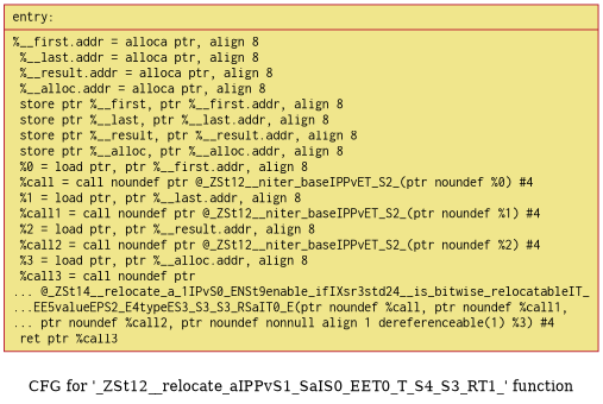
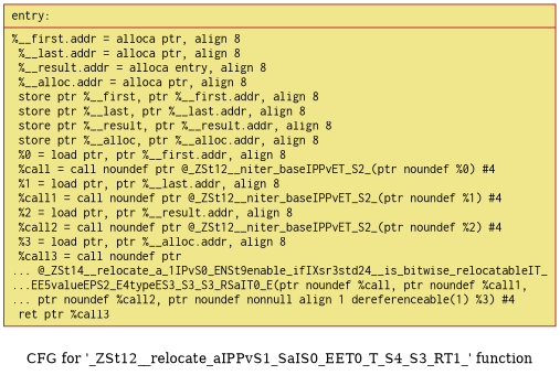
  digraph {
    label="CFG for '_ZSt12__relocate_aIPPvS1_SaIS0_EET0_T_S4_S3_RT1_' function"
-   n1 [color="#b70d28ff" fillcolor=khaki fontname=Courier label="{entry:\l|  %__first.addr = alloca ptr, align 8\l  %__last.addr = alloca ptr, align 8\l  %__result.addr = alloca ptr, align 8\l  %__alloc.addr = alloca ptr, align 8\l  store ptr %__first, ptr %__first.addr, align 8\l  store ptr %__last, ptr %__last.addr, align 8\l  store ptr %__result, ptr %__result.addr, align 8\l  store ptr %__alloc, ptr %__alloc.addr, align 8\l  %0 = load ptr, ptr %__first.addr, align 8\l  %call = call noundef ptr @_ZSt12__niter_baseIPPvET_S2_(ptr noundef %0) #4\l  %1 = load ptr, ptr %__last.addr, align 8\l  %call1 = call noundef ptr @_ZSt12__niter_baseIPPvET_S2_(ptr noundef %1) #4\l  %2 = load ptr, ptr %__result.addr, align 8\l  %call2 = call noundef ptr @_ZSt12__niter_baseIPPvET_S2_(ptr noundef %2) #4\l  %3 = load ptr, ptr %__alloc.addr, align 8\l  %call3 = call noundef ptr\l... @_ZSt14__relocate_a_1IPvS0_ENSt9enable_ifIXsr3std24__is_bitwise_relocatableIT_\l...EE5valueEPS2_E4typeES3_S3_S3_RSaIT0_E(ptr noundef %call, ptr noundef %call1,\l... ptr noundef %call2, ptr noundef nonnull align 1 dereferenceable(1) %3) #4\l  ret ptr %call3\l}" shape=record style=filled]
+   n1 [color="#b70d28ff" fillcolor=khaki fontname=Courier label="{entry:\l|  %__first.addr = alloca ptr, align 8\l  %__last.addr = alloca ptr, align 8\l  %__result.addr = alloca entry, align 8\l  %__alloc.addr = alloca ptr, align 8\l  store ptr %__first, ptr %__first.addr, align 8\l  store ptr %__last, ptr %__last.addr, align 8\l  store ptr %__result, ptr %__result.addr, align 8\l  store ptr %__alloc, ptr %__alloc.addr, align 8\l  %0 = load ptr, ptr %__first.addr, align 8\l  %call = call noundef ptr @_ZSt12__niter_baseIPPvET_S2_(ptr noundef %0) #4\l  %1 = load ptr, ptr %__last.addr, align 8\l  %call1 = call noundef ptr @_ZSt12__niter_baseIPPvET_S2_(ptr noundef %1) #4\l  %2 = load ptr, ptr %__result.addr, align 8\l  %call2 = call noundef ptr @_ZSt12__niter_baseIPPvET_S2_(ptr noundef %2) #4\l  %3 = load ptr, ptr %__alloc.addr, align 8\l  %call3 = call noundef ptr\l... @_ZSt14__relocate_a_1IPvS0_ENSt9enable_ifIXsr3std24__is_bitwise_relocatableIT_\l...EE5valueEPS2_E4typeES3_S3_S3_RSaIT0_E(ptr noundef %call, ptr noundef %call1,\l... ptr noundef %call2, ptr noundef nonnull align 1 dereferenceable(1) %3) #4\l  ret ptr %call3\l}" shape=record style=filled]
  }
